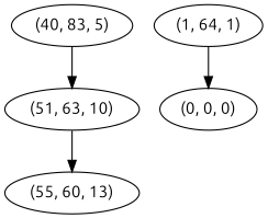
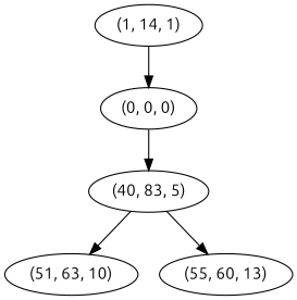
  digraph {
    fontname=Ubuntu
    node [fontname=Ubuntu]
    edge [fontname=Ubuntu]
    n1 [label="(40, 83, 5)"]
    "(0, 0, 0)"
-   "(1, 14, 1)" [label="(1, 64, 1)"]
+   "(1, 14, 1)"
    "(51, 63, 10)"
    "(55, 60, 13)"
    n1 -> "(51, 63, 10)"
+   "(0, 0, 0)" -> n1
    "(1, 14, 1)" -> "(0, 0, 0)"
-   "(51, 63, 10)" -> "(55, 60, 13)"
+   n1 -> "(55, 60, 13)"
  }
